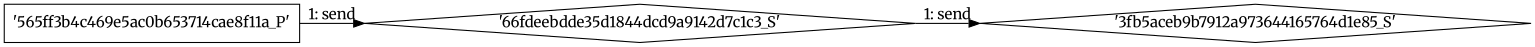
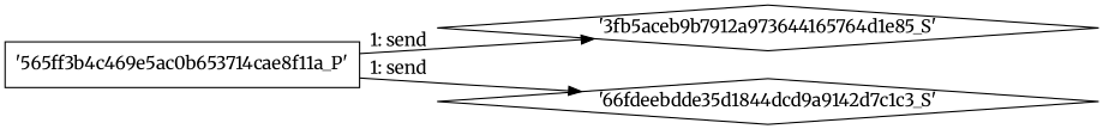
  digraph {
    engine=neato
    fixedsize=false
    fontname=Merriweather
    fontsize=10
    nodesep=0.3
    rankdir=LR
    ranksep=0
    splines=true
    node [fontname=Merriweather node_type=Socket shape=diamond]
    edge [fontname=Merriweather]
    "'565ff3b4c469e5ac0b653714cae8f11a_P'" [node_type=Process shape=box]
    "'3fb5aceb9b7912a973644165764d1e85_S'"
    "'66fdeebdde35d1844dcd9a9142d7c1c3_S'"
-   "'66fdeebdde35d1844dcd9a9142d7c1c3_S'" -> "'3fb5aceb9b7912a973644165764d1e85_S'" [label="1: send"]
+   "'565ff3b4c469e5ac0b653714cae8f11a_P'" -> "'3fb5aceb9b7912a973644165764d1e85_S'" [label="1: send"]
    "'565ff3b4c469e5ac0b653714cae8f11a_P'" -> "'66fdeebdde35d1844dcd9a9142d7c1c3_S'" [label="1: send"]
  }
